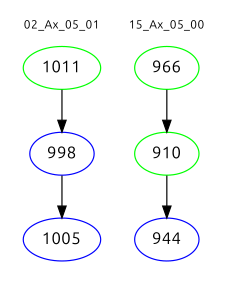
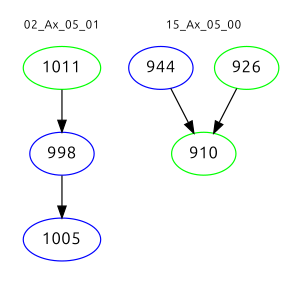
  digraph {
    fontname=Ubuntu
    node [color=green fontname=Ubuntu]
    edge [color=black fontname=Ubuntu]
    n1 [label=1011]
    n2 [color=blue label=998]
    n3 [color=blue label=1005]
-   n4 [label=966]
+   n4 [label=926]
    n5 [label=910]
    n6 [color=blue label=944]
    subgraph cluster_1 {
      color=white
      fontsize=10
      label="02_Ax_05_01"
      n1
      n2
      n3
    }
    subgraph cluster_2 {
      color=white
      fontsize=10
      label="15_Ax_05_00"
      n4
      n5
      n6
    }
    n1 -> n2
    n2 -> n3
    n4 -> n5
-   n5 -> n6
+   n6 -> n5
  }
